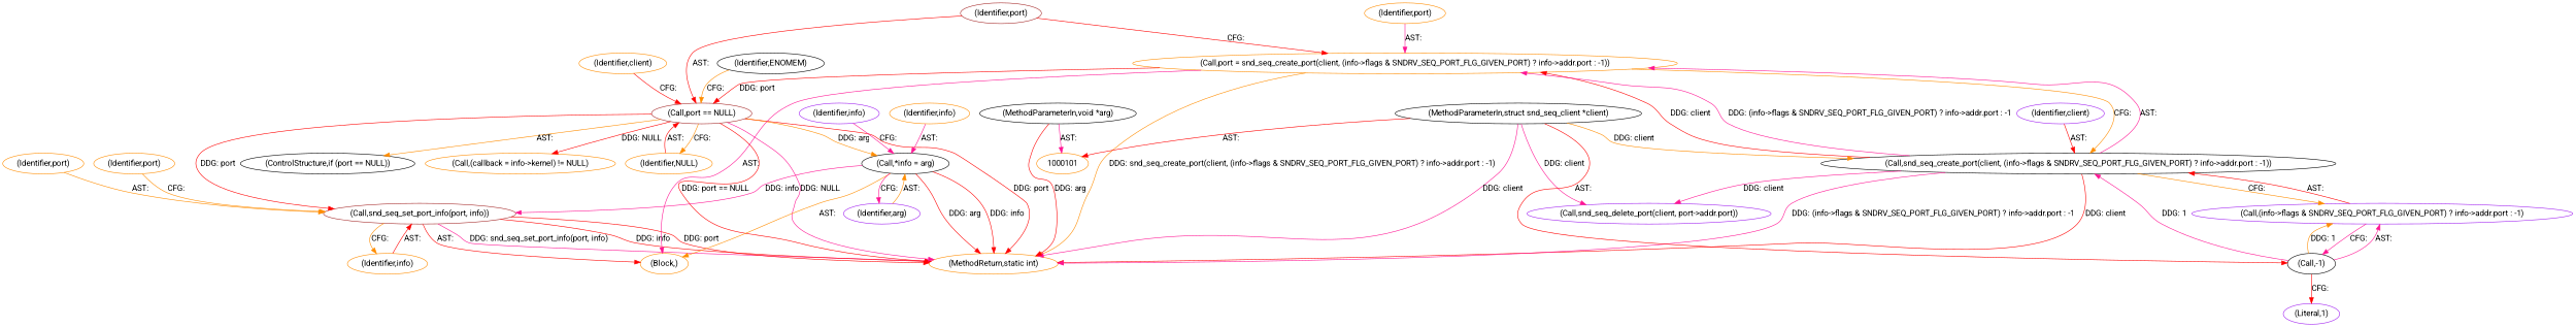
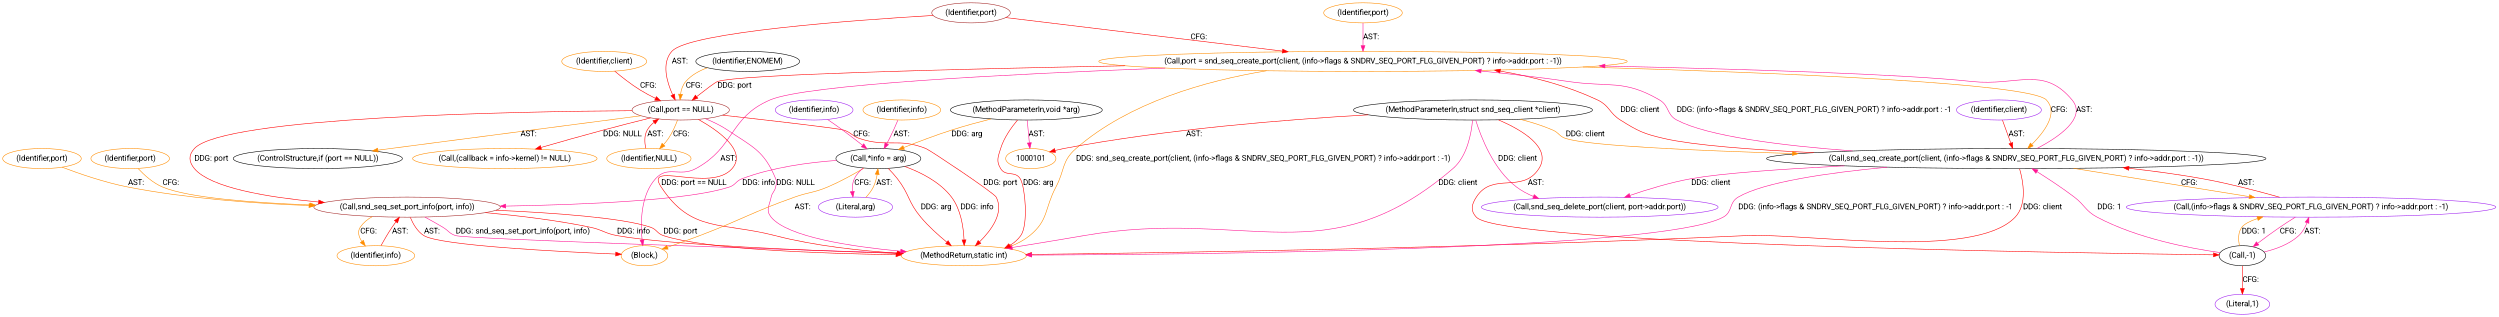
  digraph {
    fontname=Roboto
    node [color=darkorange fontname=Roboto]
    edge [color=red fontname=Roboto]
    n1 [color=brown label="(Call,snd_seq_set_port_info(port, info))"]
    n2 [label="(MethodReturn,static int)"]
    n3 [label="(Block,)"]
    n4 [label="(Identifier,info)"]
    n5 [color=brown label="(Call,port == NULL)"]
    n6 [color=black label="(ControlStructure,if (port == NULL))"]
    n7 [label="(Call,(callback = info->kernel) != NULL)"]
    n8 [label="(Identifier,NULL)"]
    n9 [label="(Call,port = snd_seq_create_port(client, (info->flags & SNDRV_SEQ_PORT_FLG_GIVEN_PORT) ? info->addr.port : -1))"]
    n10 [color=black label="(Call,snd_seq_create_port(client, (info->flags & SNDRV_SEQ_PORT_FLG_GIVEN_PORT) ? info->addr.port : -1))"]
    n11 [color=purple label="(Call,(info->flags & SNDRV_SEQ_PORT_FLG_GIVEN_PORT) ? info->addr.port : -1)"]
    n12 [color=purple label="(Call,snd_seq_delete_port(client, port->addr.port))"]
    n13 [color=black label="(Call,-1)"]
    n14 [color=black label="(MethodParameterIn,struct snd_seq_client *client)"]
    1000101
    n16 [color=purple label="(Literal,1)"]
    n17 [color=black label="(Call,*info = arg)"]
-   n18 [color=purple label="(Identifier,arg)"]
+   n18 [color=purple label="(Literal,arg)"]
    n19 [color=black label="(MethodParameterIn,void *arg)"]
    n20 [color=purple label="(Identifier,info)"]
    n21 [label="(Identifier,port)"]
    n22 [label="(Identifier,port)"]
    n23 [color=black label="(Identifier,ENOMEM)"]
    n24 [label="(Identifier,info)"]
    n25 [label="(Identifier,client)"]
    n26 [label="(Identifier,port)"]
    n27 [color=purple label="(Identifier,client)"]
    n28 [color=brown label="(Identifier,port)"]
    n1 -> n2 [color=deeppink label="DDG: snd_seq_set_port_info(port, info)"]
    n1 -> n2 [label="DDG: info"]
    n1 -> n2 [label="DDG: port"]
    n1 -> n3 [label="AST: "]
    n1 -> n4 [color=darkorange label="CFG: "]
    n4 -> n1 [label="AST: "]
    n5 -> n1 [label="DDG: port"]
    n5 -> n2 [label="DDG: port == NULL"]
    n5 -> n2 [color=deeppink label="DDG: NULL"]
    n5 -> n2 [label="DDG: port"]
    n5 -> n6 [color=darkorange label="AST: "]
    n5 -> n7 [label="DDG: NULL"]
    n5 -> n8 [color=darkorange label="CFG: "]
    n8 -> n5 [label="AST: "]
    n9 -> n2 [color=darkorange label="DDG: snd_seq_create_port(client, (info->flags & SNDRV_SEQ_PORT_FLG_GIVEN_PORT) ? info->addr.port : -1)"]
    n9 -> n3 [color=deeppink label="AST: "]
    n9 -> n5 [label="DDG: port"]
    n9 -> n10 [color=darkorange label="CFG: "]
    n10 -> n2 [label="DDG: client"]
    n10 -> n2 [color=deeppink label="DDG: (info->flags & SNDRV_SEQ_PORT_FLG_GIVEN_PORT) ? info->addr.port : -1"]
    n10 -> n9 [color=deeppink label="AST: "]
    n10 -> n9 [label="DDG: client"]
    n10 -> n9 [color=deeppink label="DDG: (info->flags & SNDRV_SEQ_PORT_FLG_GIVEN_PORT) ? info->addr.port : -1"]
    n10 -> n11 [color=darkorange label="CFG: "]
    n10 -> n12 [color=deeppink label="DDG: client"]
    n11 -> n10 [label="AST: "]
    n11 -> n13 [color=deeppink label="CFG: "]
    n13 -> n10 [color=deeppink label="DDG: 1"]
    n13 -> n11 [color=deeppink label="AST: "]
    n13 -> n11 [color=darkorange label="DDG: 1"]
    n13 -> n16 [label="CFG: "]
    n14 -> n2 [color=deeppink label="DDG: client"]
    n14 -> n10 [color=darkorange label="DDG: client"]
    n14 -> n12 [color=deeppink label="DDG: client"]
    n14 -> n13 [label="AST: "]
    n14 -> 1000101 [label="AST: "]
    n17 -> n1 [color=deeppink label="DDG: info"]
    n17 -> n2 [label="DDG: arg"]
    n17 -> n2 [label="DDG: info"]
    n17 -> n3 [color=darkorange label="AST: "]
    n17 -> n18 [color=deeppink label="CFG: "]
    n18 -> n17 [color=darkorange label="AST: "]
    n19 -> n2 [label="DDG: arg"]
    n19 -> 1000101 [color=deeppink label="AST: "]
-   n5 -> n17 [color=darkorange label="DDG: arg"]
+   n19 -> n17 [color=darkorange label="DDG: arg"]
    n20 -> n17 [color=deeppink label="CFG: "]
    n21 -> n1 [color=darkorange label="AST: "]
    n22 -> n1 [color=darkorange label="CFG: "]
    n23 -> n5 [color=darkorange label="CFG: "]
    n24 -> n17 [color=deeppink label="AST: "]
    n25 -> n5 [label="CFG: "]
    n26 -> n9 [color=deeppink label="AST: "]
    n27 -> n10 [label="AST: "]
    n28 -> n5 [label="AST: "]
    n28 -> n9 [label="CFG: "]
  }
